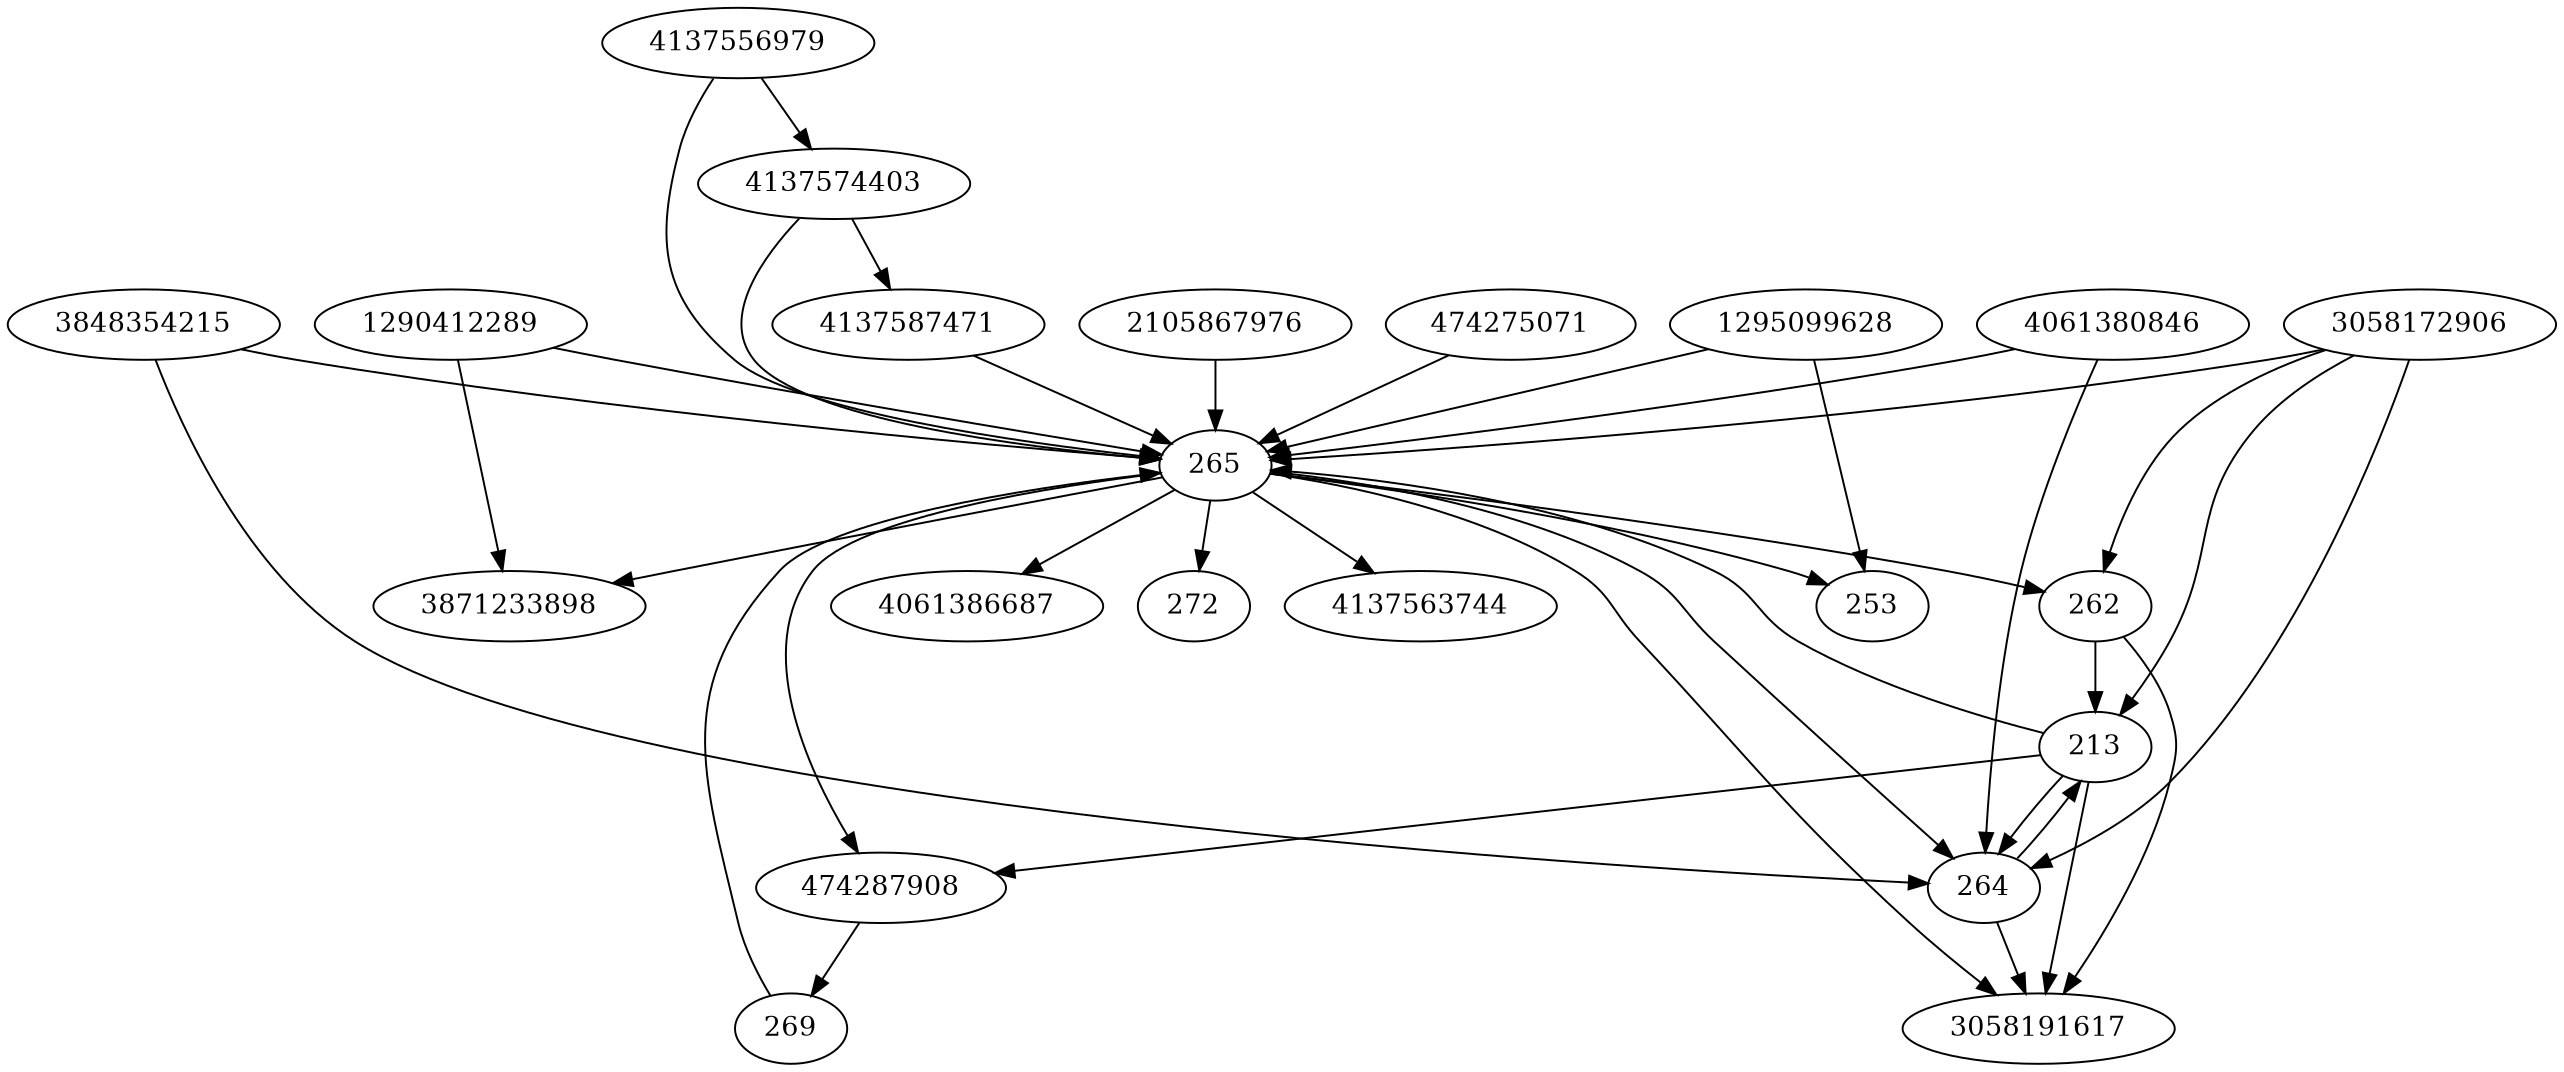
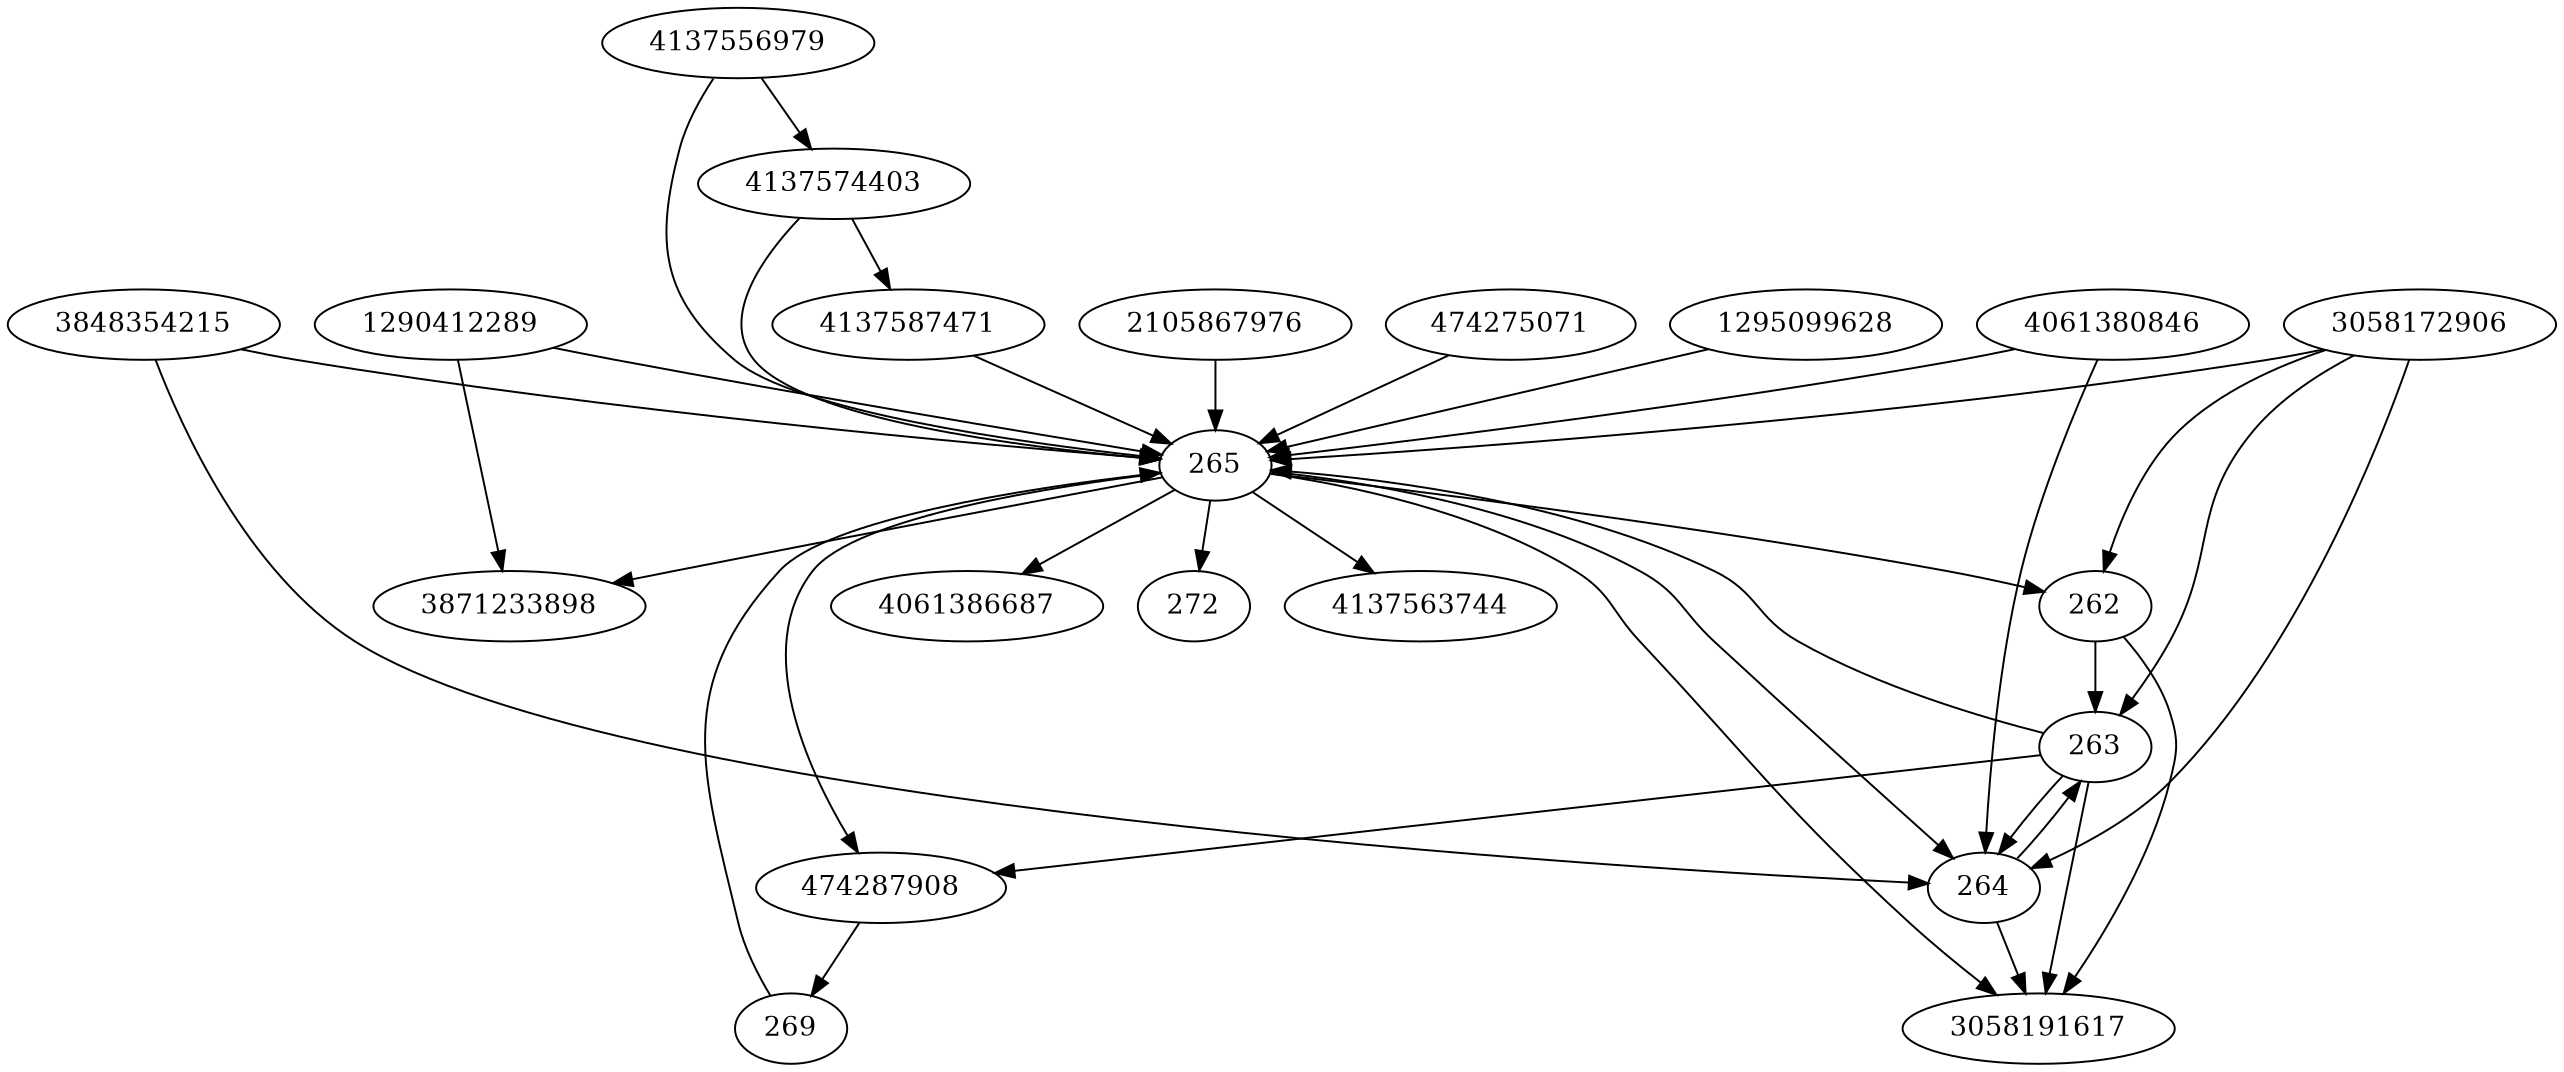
  strict digraph {
    1290412289
    265
    3871233898
    262
    3058191617
    264
    4061386687
    272
    474287908
    4137563744
-   253
    4137574403
    4137587471
-   263 [label=213]
+   263
    269
    3848354215
    2105867976
    3058172906
    1295099628
    4061380846
    4137556979
    474275071
    1290412289 -> 265
    1290412289 -> 3871233898
    265 -> 3871233898
    265 -> 262
    265 -> 3058191617
    265 -> 264
    265 -> 4061386687
    265 -> 272
    265 -> 474287908
    265 -> 4137563744
-   265 -> 253
    262 -> 3058191617
    262 -> 263
    264 -> 3058191617
    264 -> 263
    474287908 -> 269
    4137574403 -> 265
    4137574403 -> 4137587471
    4137587471 -> 265
    263 -> 265
    263 -> 3058191617
    263 -> 264
    263 -> 474287908
    269 -> 265
    3848354215 -> 265
    3848354215 -> 264
    2105867976 -> 265
    3058172906 -> 265
    3058172906 -> 262
    3058172906 -> 264
    3058172906 -> 263
    1295099628 -> 265
-   1295099628 -> 253
    4061380846 -> 265
    4061380846 -> 264
    4137556979 -> 265
    4137556979 -> 4137574403
    474275071 -> 265
  }
